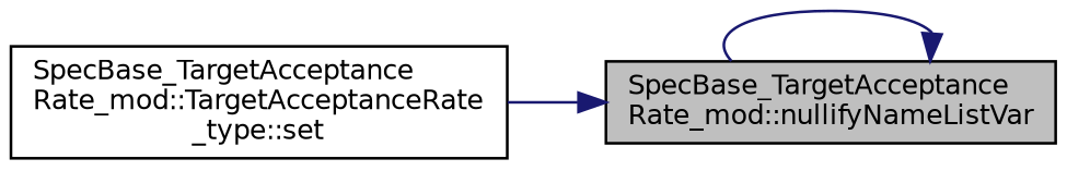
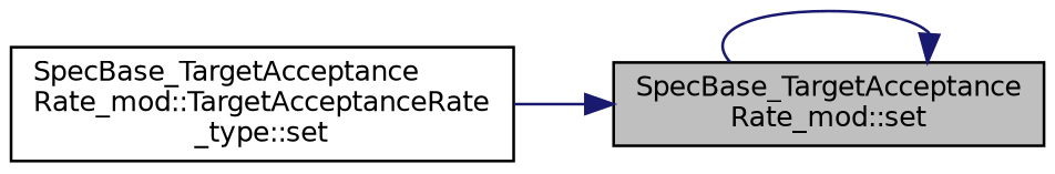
  digraph {
    rankdir=RL
    node [color=black fontname=Helvetica fontsize=10 shape=record style=filled]
    edge [color=midnightblue dir=back fontname=Helvetica fontsize=10 labelfontname=Helvetica labelfontsize=10 style=solid]
-   n1 [fillcolor=grey75 fontcolor=black height=0.2 label="SpecBase_TargetAcceptance\lRate_mod::nullifyNameListVar" width=0.4]
+   n1 [fillcolor=grey75 fontcolor=black height=0.2 label="SpecBase_TargetAcceptance\lRate_mod::set" width=0.4]
    n2 [fillcolor=white height=0.2 label="SpecBase_TargetAcceptance\lRate_mod::TargetAcceptanceRate\l_type::set" width=0.4]
    n1 -> n1
    n1 -> n2
  }
